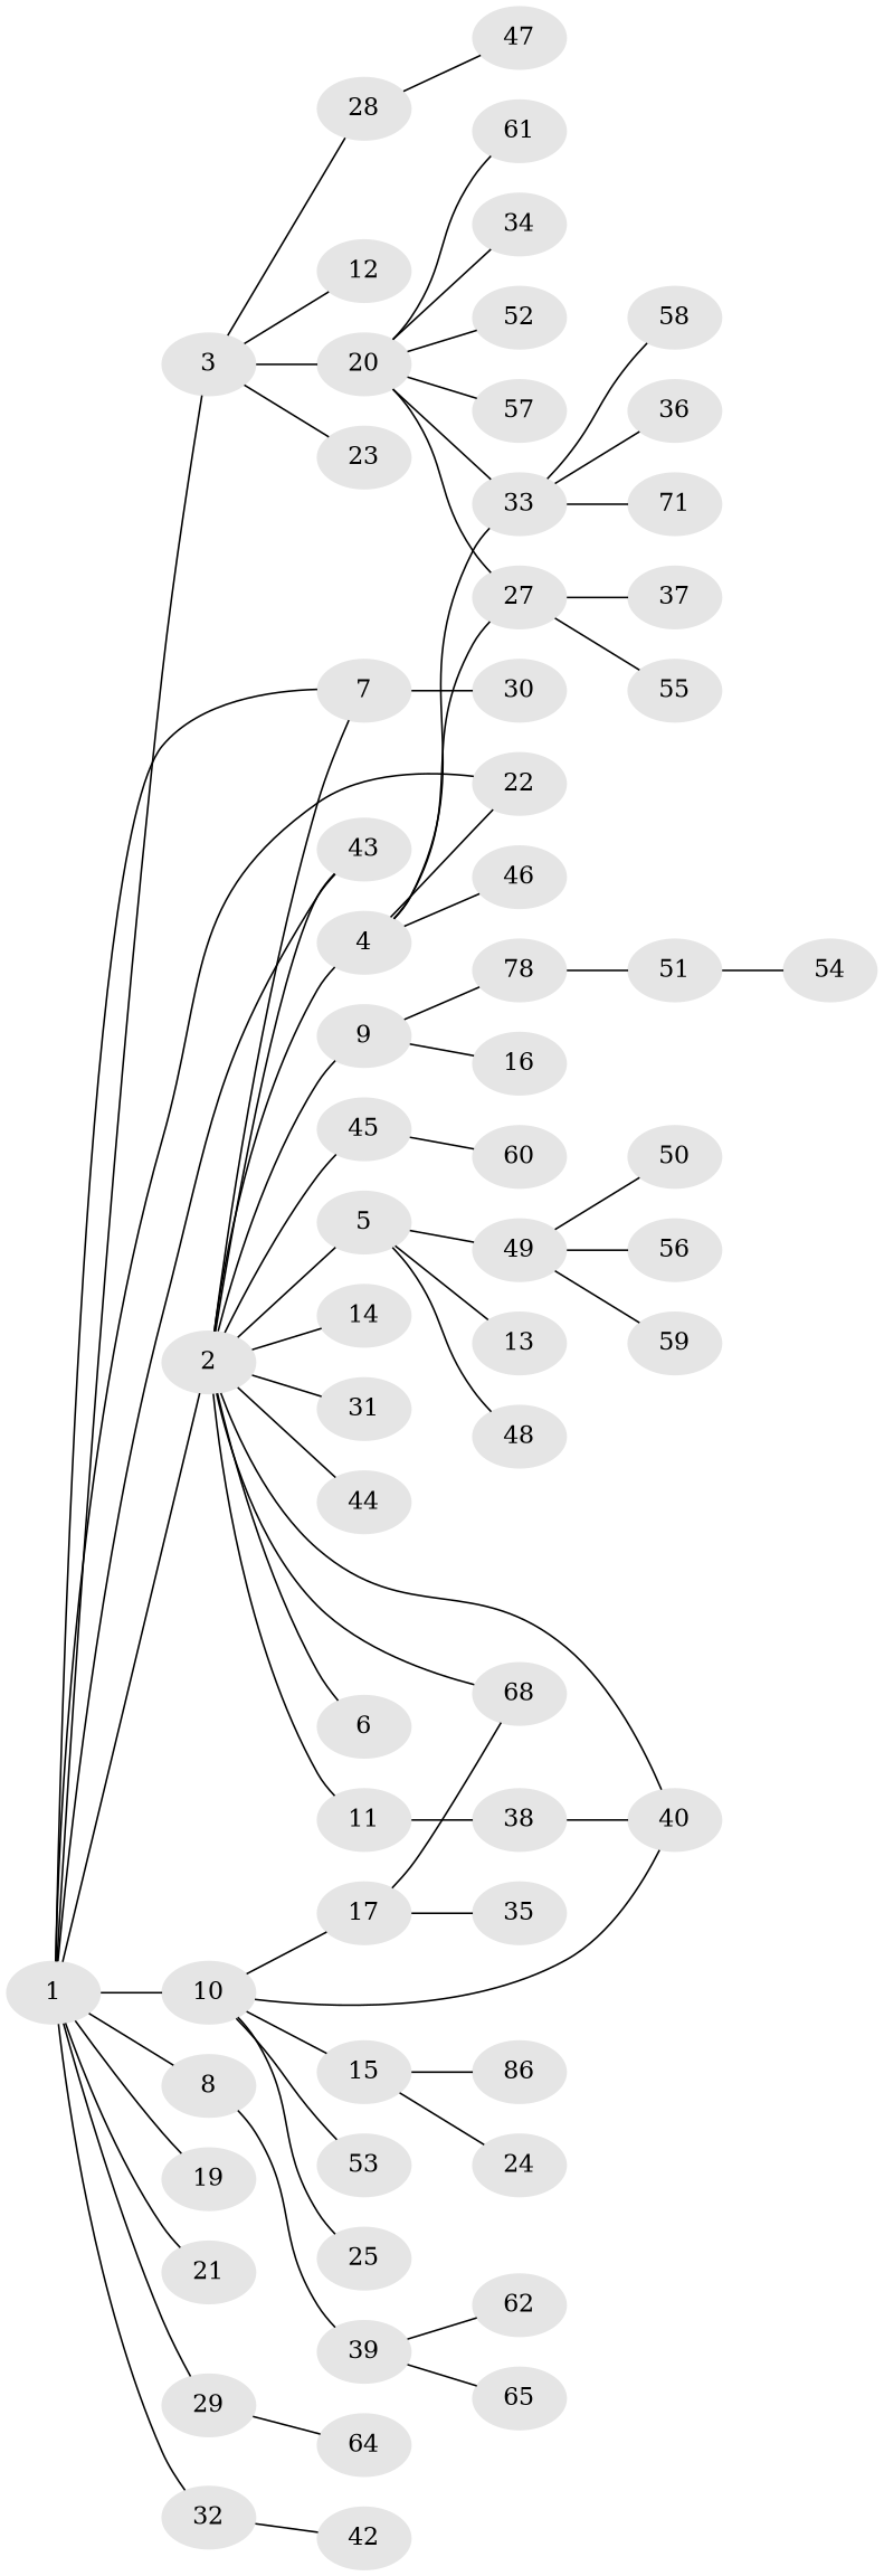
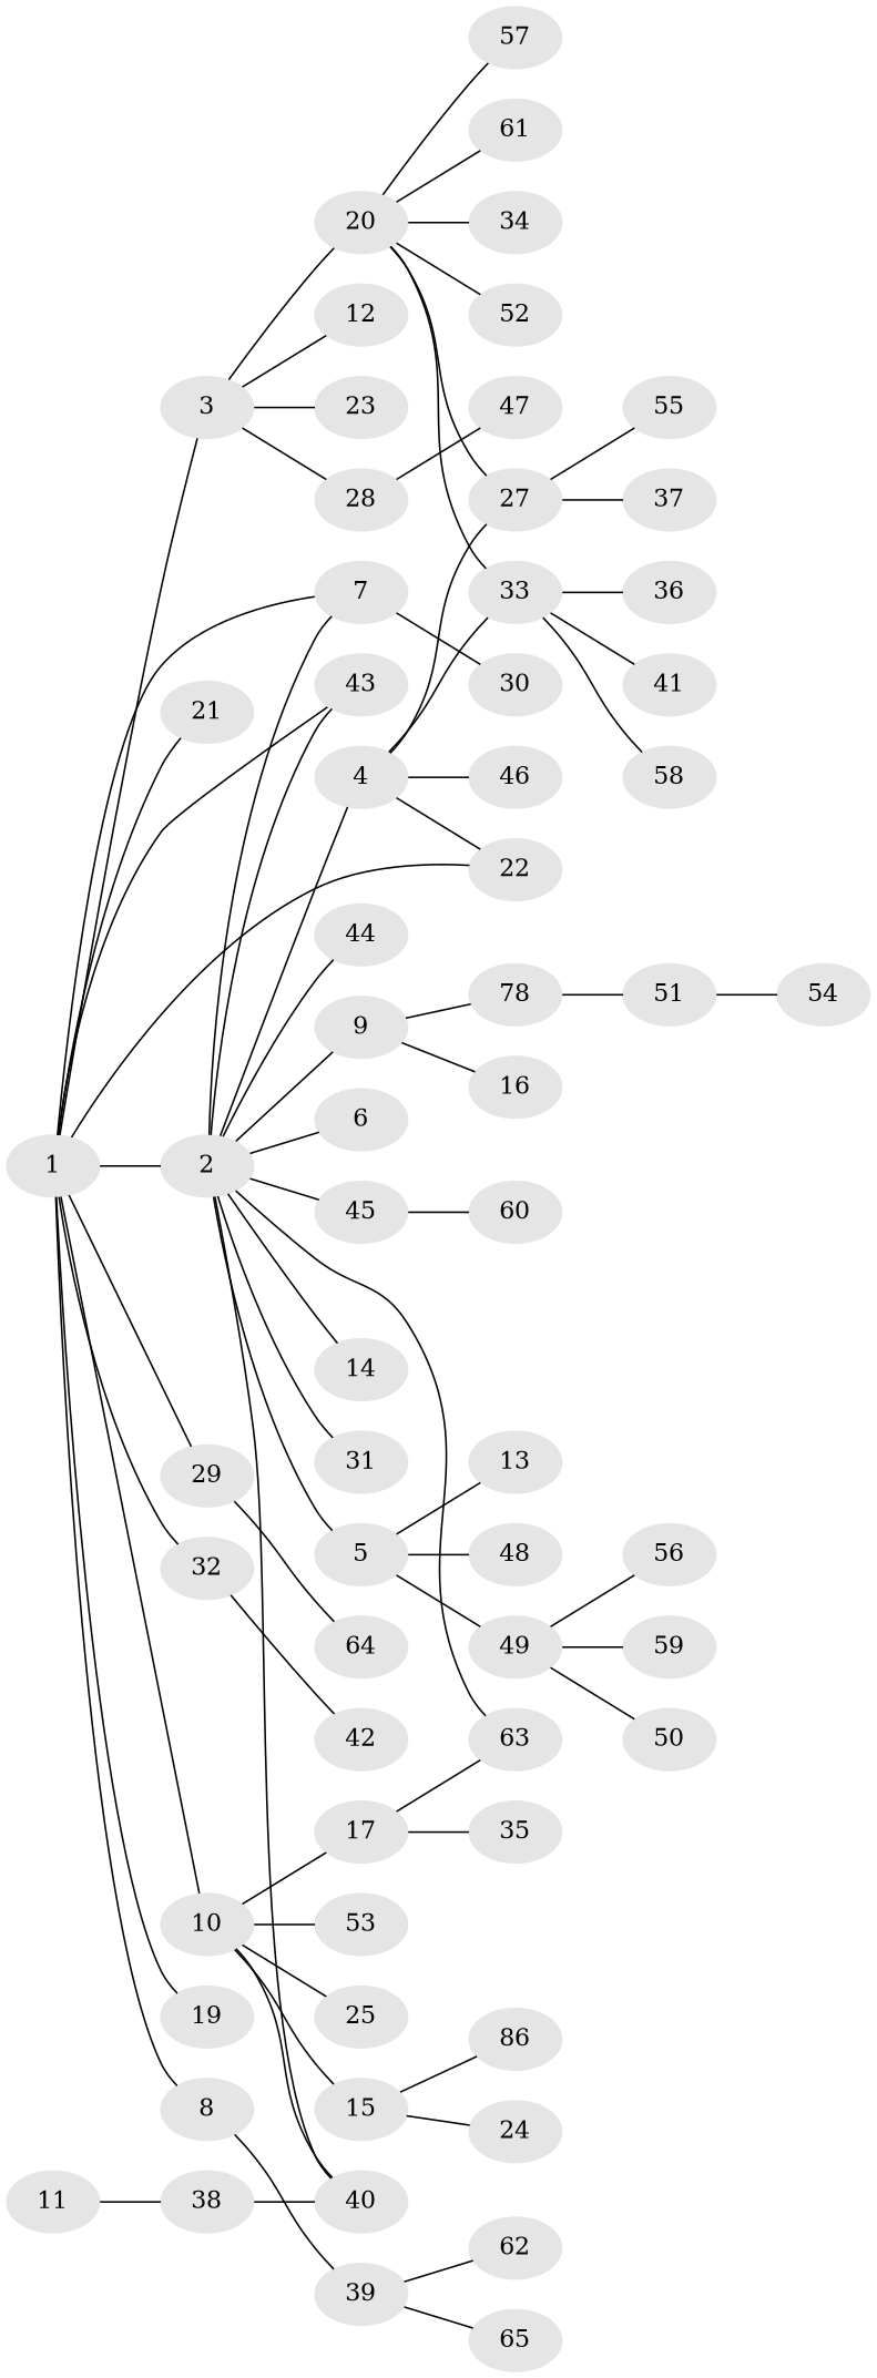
  graph {
    rankdir=LR
    node [color=gray90 style=filled]
    1
    2
    3
    7
    8
    10
    19
    21
    22
    29
    32
    43
    4
    5
    6
    9
    11
    14
    31
    40
    44
    45
-   63 [label=68]
+   63
    12
    20
    23
    28
    30
    39
    15
    17
    25
    53
    64
    42
    27
    33
    46
    49
    13
    48
    16
    n43 [label=78]
    38
    60
    50
    56
    59
    34
    52
    57
    61
    47
    37
    55
    36
-   41 [label=71]
+   41
    58
    62
    65
    51
    24
    n63 [label=86]
    35
    54
    1 -- 2
    1 -- 3
    1 -- 7
    1 -- 8
    1 -- 10
    1 -- 19
    1 -- 21
    1 -- 22
    1 -- 29
    1 -- 32
    1 -- 43
    2 -- 7
    2 -- 43
    2 -- 4
    2 -- 5
    2 -- 6
    2 -- 9
-   2 -- 11
    2 -- 14
    2 -- 31
    2 -- 40
    2 -- 44
    2 -- 45
    2 -- 63
    3 -- 12
    3 -- 20
    3 -- 23
    3 -- 28
    7 -- 30
    8 -- 39
    10 -- 40
    10 -- 15
    10 -- 17
    10 -- 25
    10 -- 53
    29 -- 64
    32 -- 42
    4 -- 22
    4 -- 27
    4 -- 33
    4 -- 46
    5 -- 49
    5 -- 13
    5 -- 48
    9 -- 16
    9 -- n43
    11 -- 38
    45 -- 60
    20 -- 27
    20 -- 33
    20 -- 34
    20 -- 52
    20 -- 57
    20 -- 61
    28 -- 47
    39 -- 62
    39 -- 65
    15 -- 24
    15 -- n63
    17 -- 63
    17 -- 35
    27 -- 37
    27 -- 55
    33 -- 36
    33 -- 41
    33 -- 58
    49 -- 50
    49 -- 56
    49 -- 59
    n43 -- 51
    38 -- 40
    51 -- 54
  }
